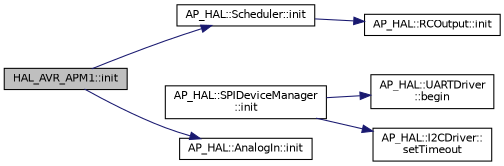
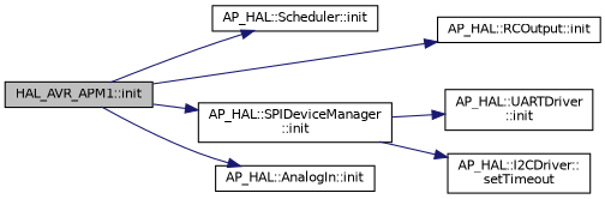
  digraph {
    rankdir=LR
    node [color=black fillcolor=white fontname=Helvetica fontsize=10 shape=record style=filled]
    edge [color=midnightblue fontname=Helvetica fontsize=10 labelfontname=Helvetica labelfontsize=10 style=solid]
    n1 [fillcolor=grey75 fontcolor=black height=0.2 label="HAL_AVR_APM1::init" width=0.4]
    n2 [height=0.2 label="AP_HAL::Scheduler::init" width=0.4]
    n3 [height=0.2 label="AP_HAL::RCOutput::init" width=0.4]
    n4 [height=0.2 label="AP_HAL::SPIDeviceManager\l::init" width=0.4]
    n5 [height=0.2 label="AP_HAL::AnalogIn::init" width=0.4]
-   n6 [height=0.2 label="AP_HAL::UARTDriver\l::begin" width=0.4]
+   n6 [height=0.2 label="AP_HAL::UARTDriver\l::init" width=0.4]
    n7 [height=0.2 label="AP_HAL::I2CDriver::\lsetTimeout" width=0.4]
    n1 -> n2
-   n2 -> n3
+   n1 -> n3
+   n1 -> n4
    n1 -> n5
    n4 -> n6
    n4 -> n7
  }
